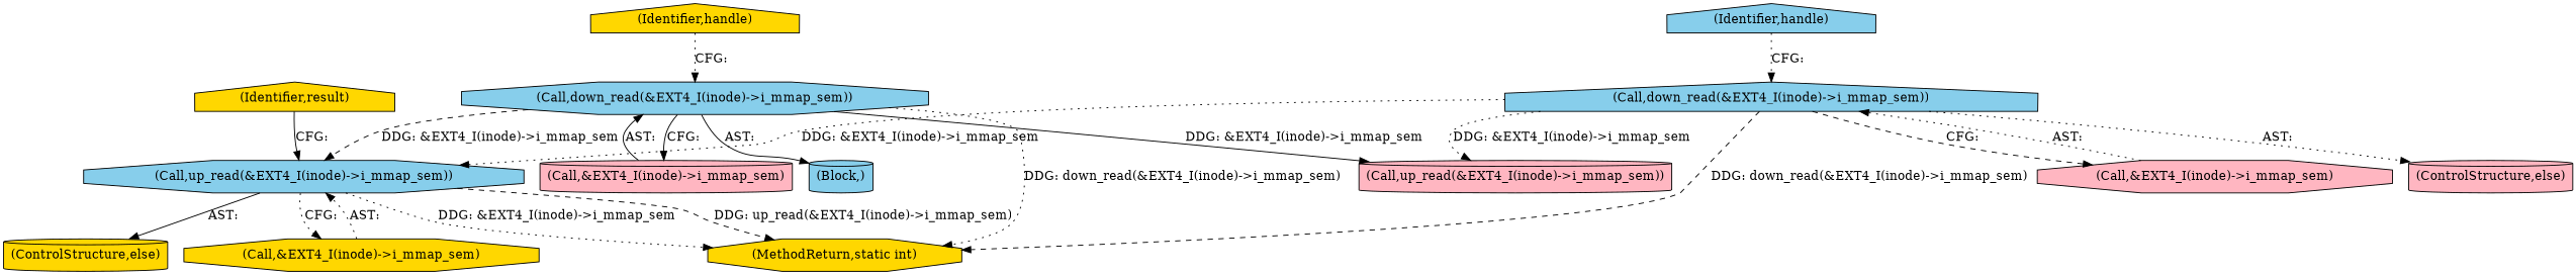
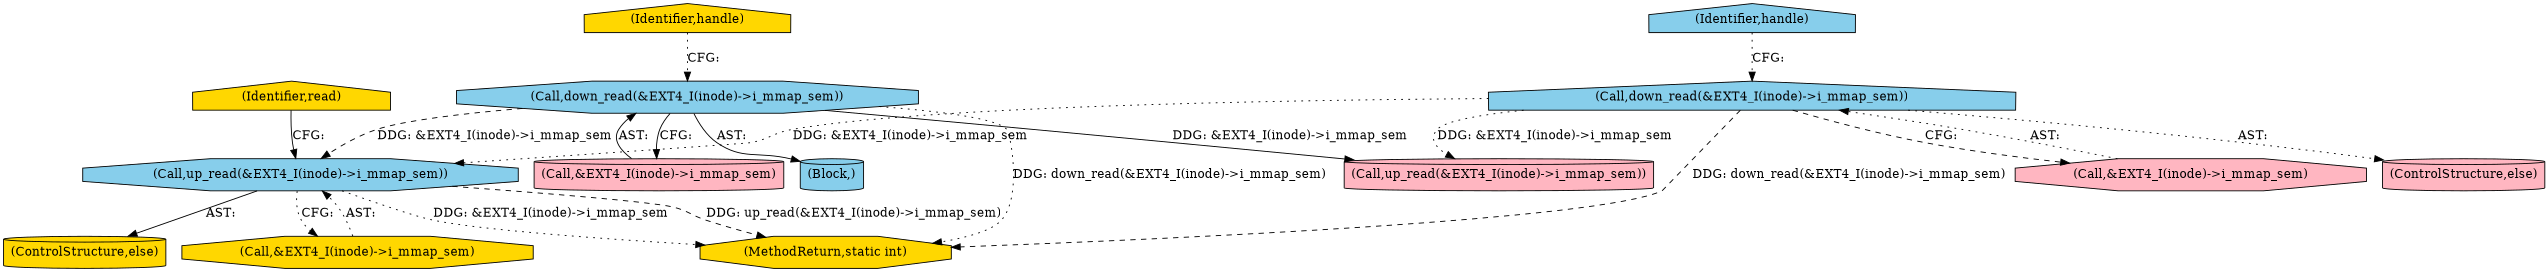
  digraph {
    node [style=filled fillcolor=skyblue shape=octagon]
    edge [style=dotted]
    n1 [label="(Call,up_read(&EXT4_I(inode)->i_mmap_sem))"]
    n2 [label="(MethodReturn,static int)" fillcolor=gold]
    n3 [label="(ControlStructure,else)" fillcolor=gold shape=cylinder]
    n4 [label="(Call,&EXT4_I(inode)->i_mmap_sem)" fillcolor=gold]
    n5 [label="(Call,down_read(&EXT4_I(inode)->i_mmap_sem))"]
    n6 [label="(Call,&EXT4_I(inode)->i_mmap_sem)" fillcolor=lightpink shape=cylinder]
    n7 [label="(Call,up_read(&EXT4_I(inode)->i_mmap_sem))" fillcolor=lightpink shape=cylinder]
    n8 [label="(Block,)" shape=cylinder]
    n9 [label="(Call,down_read(&EXT4_I(inode)->i_mmap_sem))" shape=house]
    n10 [label="(Call,&EXT4_I(inode)->i_mmap_sem)" fillcolor=lightpink]
    n11 [label="(ControlStructure,else)" fillcolor=lightpink shape=cylinder]
    n12 [label="(Identifier,handle)" shape=house]
    n13 [label="(Identifier,handle)" fillcolor=gold shape=house]
-   n14 [label="(Identifier,result)" fillcolor=gold shape=house]
+   n14 [label="(Identifier,read)" fillcolor=gold shape=house]
    n1 -> n2 [label="DDG: up_read(&EXT4_I(inode)->i_mmap_sem)" style=dashed]
    n1 -> n2 [label="DDG: &EXT4_I(inode)->i_mmap_sem"]
    n1 -> n3 [label="AST: " style=solid]
    n1 -> n4 [label="CFG: "]
    n4 -> n1 [label="AST: "]
    n5 -> n1 [label="DDG: &EXT4_I(inode)->i_mmap_sem" style=dashed]
    n5 -> n2 [label="DDG: down_read(&EXT4_I(inode)->i_mmap_sem)"]
    n5 -> n6 [label="CFG: " style=solid]
    n5 -> n7 [label="DDG: &EXT4_I(inode)->i_mmap_sem" style=solid]
    n5 -> n8 [label="AST: " style=solid]
    n6 -> n5 [label="AST: " style=solid]
    n9 -> n1 [label="DDG: &EXT4_I(inode)->i_mmap_sem"]
    n9 -> n2 [label="DDG: down_read(&EXT4_I(inode)->i_mmap_sem)" style=dashed]
    n9 -> n7 [label="DDG: &EXT4_I(inode)->i_mmap_sem"]
    n9 -> n10 [label="CFG: " style=dashed]
    n9 -> n11 [label="AST: "]
    n10 -> n9 [label="AST: "]
    n12 -> n9 [label="CFG: "]
    n13 -> n5 [label="CFG: "]
    n14 -> n1 [label="CFG: " style=solid]
  }
